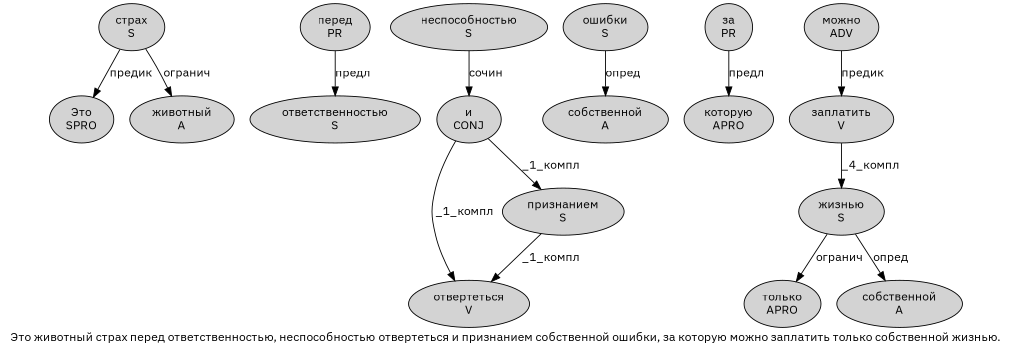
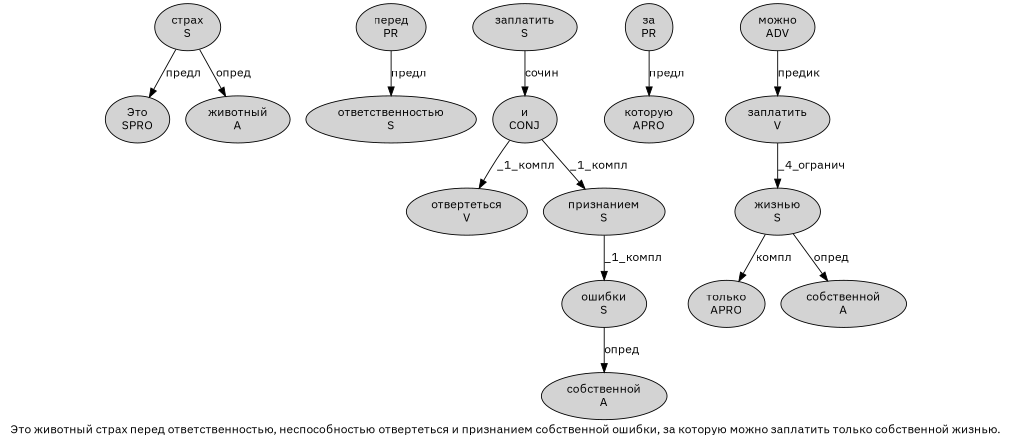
  digraph {
    fontname="IBM Plex Sans"
    label="Это животный страх перед ответственностью, неспособностью отвертеться и признанием собственной ошибки, за которую можно заплатить только собственной жизнью."
    node [fillcolor=lightgray fontname="IBM Plex Sans" penwidth=1 shape=ellipse style=filled]
    edge [fontname="IBM Plex Sans"]
    n1 [label="Это\nSPRO"]
    n2 [label="животный\nA"]
    n3 [label="страх\nS"]
    n4 [label="перед\nPR"]
    n5 [label="ответственностью\nS"]
-   n6 [label="неспособностью\nS"]
+   n6 [label="заплатить\nS"]
    n7 [label="и\nCONJ"]
    n8 [label="отвертеться\nV"]
    n9 [label="признанием\nS"]
    n10 [label="ошибки\nS"]
    n11 [label="собственной\nA"]
    n12 [label="за\nPR"]
    n13 [label="которую\nAPRO"]
    n14 [label="можно\nADV"]
    n15 [label="заплатить\nV"]
    n16 [label="жизнью\nS"]
    n17 [label="только\nAPRO"]
    n18 [label="собственной\nA"]
-   n3 -> n1 [label="предик"]
-   n3 -> n2 [label="огранич"]
+   n3 -> n1 [label="предл"]
+   n3 -> n2 [label="опред"]
    n4 -> n5 [label="предл"]
    n6 -> n7 [label="сочин"]
    n7 -> n8 [label="_1_компл"]
    n7 -> n9 [label="_1_компл"]
-   n9 -> n8 [label="_1_компл"]
+   n9 -> n10 [label="_1_компл"]
    n10 -> n11 [label="опред"]
    n12 -> n13 [label="предл"]
    n14 -> n15 [label="предик"]
-   n15 -> n16 [label="_4_компл"]
-   n16 -> n17 [label="огранич"]
+   n15 -> n16 [label="_4_огранич"]
+   n16 -> n17 [label="компл"]
    n16 -> n18 [label="опред"]
  }
